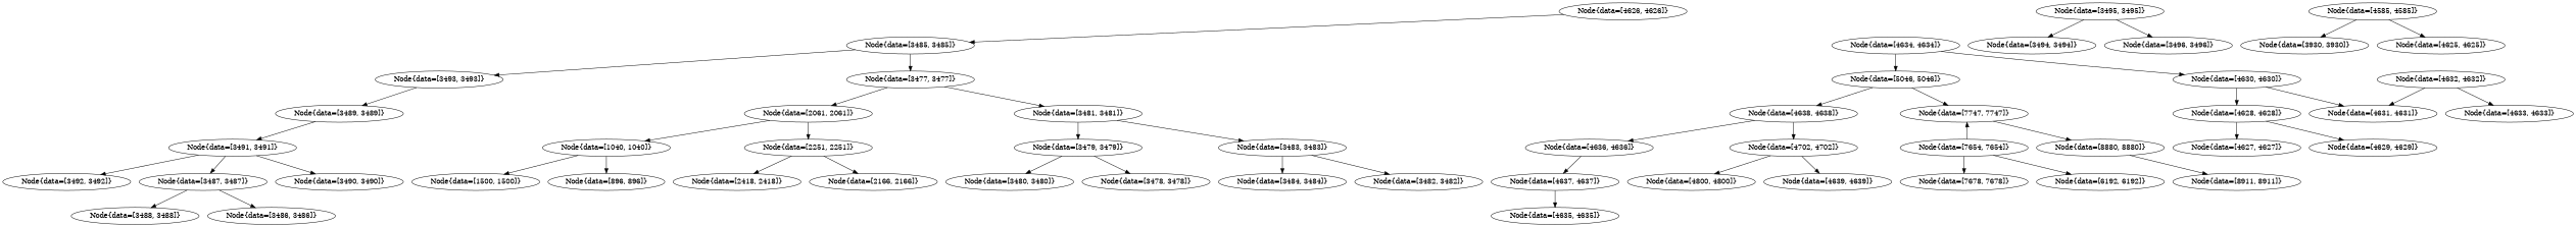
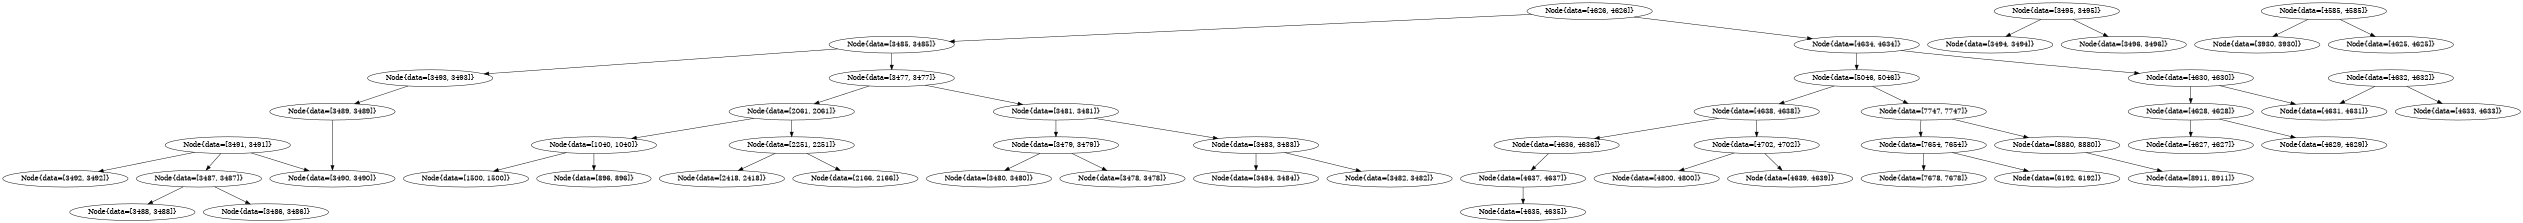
  digraph {
    n1 [label="Node{data=[4626, 4626]}"]
    n2 [label="Node{data=[3485, 3485]}"]
    n3 [label="Node{data=[4634, 4634]}"]
    n4 [label="Node{data=[3477, 3477]}"]
    n5 [label="Node{data=[3493, 3493]}"]
    n6 [label="Node{data=[4630, 4630]}"]
    n7 [label="Node{data=[5046, 5046]}"]
    n8 [label="Node{data=[2061, 2061]}"]
    n9 [label="Node{data=[3481, 3481]}"]
    n10 [label="Node{data=[3489, 3489]}"]
    n11 [label="Node{data=[1040, 1040]}"]
    n12 [label="Node{data=[2251, 2251]}"]
    n13 [label="Node{data=[3479, 3479]}"]
    n14 [label="Node{data=[3483, 3483]}"]
    n15 [label="Node{data=[896, 896]}"]
    n16 [label="Node{data=[1500, 1500]}"]
    n17 [label="Node{data=[2166, 2166]}"]
    n18 [label="Node{data=[2418, 2418]}"]
    n19 [label="Node{data=[3478, 3478]}"]
    n20 [label="Node{data=[3480, 3480]}"]
    n21 [label="Node{data=[3482, 3482]}"]
    n22 [label="Node{data=[3484, 3484]}"]
    n23 [label="Node{data=[3491, 3491]}"]
    n24 [label="Node{data=[3487, 3487]}"]
    n25 [label="Node{data=[3486, 3486]}"]
    n26 [label="Node{data=[3488, 3488]}"]
    n27 [label="Node{data=[3490, 3490]}"]
    n28 [label="Node{data=[3492, 3492]}"]
    n29 [label="Node{data=[3495, 3495]}"]
    n30 [label="Node{data=[3494, 3494]}"]
    n31 [label="Node{data=[3496, 3496]}"]
    n32 [label="Node{data=[4585, 4585]}"]
    n33 [label="Node{data=[3930, 3930]}"]
    n34 [label="Node{data=[4625, 4625]}"]
    n35 [label="Node{data=[4628, 4628]}"]
    n36 [label="Node{data=[4631, 4631]}"]
    n37 [label="Node{data=[4638, 4638]}"]
    n38 [label="Node{data=[7747, 7747]}"]
    n39 [label="Node{data=[4627, 4627]}"]
    n40 [label="Node{data=[4629, 4629]}"]
    n41 [label="Node{data=[4632, 4632]}"]
    n42 [label="Node{data=[4633, 4633]}"]
    n43 [label="Node{data=[4636, 4636]}"]
    n44 [label="Node{data=[4702, 4702]}"]
    n45 [label="Node{data=[7654, 7654]}"]
    n46 [label="Node{data=[8880, 8880]}"]
    n47 [label="Node{data=[4637, 4637]}"]
    n48 [label="Node{data=[4639, 4639]}"]
    n49 [label="Node{data=[4800, 4800]}"]
    n50 [label="Node{data=[4635, 4635]}"]
    n51 [label="Node{data=[6192, 6192]}"]
    n52 [label="Node{data=[7678, 7678]}"]
    n53 [label="Node{data=[8911, 8911]}"]
    n1 -> n2
+   n1 -> n3
    n2 -> n4
    n2 -> n5
    n3 -> n6
    n3 -> n7
    n4 -> n8
    n4 -> n9
    n5 -> n10
    n6 -> n35
    n6 -> n36
    n7 -> n37
    n7 -> n38
    n8 -> n11
    n8 -> n12
    n9 -> n13
    n9 -> n14
-   n10 -> n23
+   n10 -> n27
    n11 -> n15
    n11 -> n16
    n12 -> n17
    n12 -> n18
    n13 -> n19
    n13 -> n20
    n14 -> n21
    n14 -> n22
    n23 -> n24
    n23 -> n27
    n23 -> n28
    n24 -> n25
    n24 -> n26
    n29 -> n30
    n29 -> n31
    n32 -> n33
    n32 -> n34
    n35 -> n39
    n35 -> n40
    n37 -> n43
    n37 -> n44
-   n45 -> n38
+   n38 -> n45
    n38 -> n46
    n41 -> n36
    n41 -> n42
    n43 -> n47
    n44 -> n48
    n44 -> n49
    n45 -> n51
    n45 -> n52
    n46 -> n53
    n47 -> n50
  }
